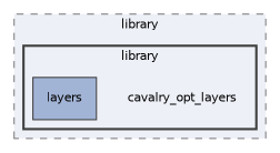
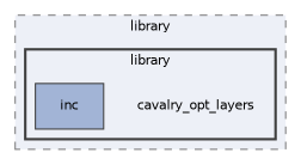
  digraph {
    compound=true
    node [fontname=Helvetica fontsize=10]
    n1 [label=cavalry_opt_layers shape=plaintext]
-   n2 [color=grey25 fillcolor="#a2b4d6" label=layers shape=box style="filled,"]
+   n2 [color=grey25 fillcolor="#a2b4d6" label=inc shape=box style="filled,"]
    subgraph cluster_1 {
      bgcolor="#edf0f7"
      fontname=Helvetica
      fontsize=10
      label=library
      pencolor=grey50
      style="filled,dashed,"
      subgraph cluster_2 {
        bgcolor="#edf0f7"
        fontname=Helvetica
        fontsize=10
        pencolor=grey25
        style="filled,bold,"
        n1
        n2
      }
    }
  }
